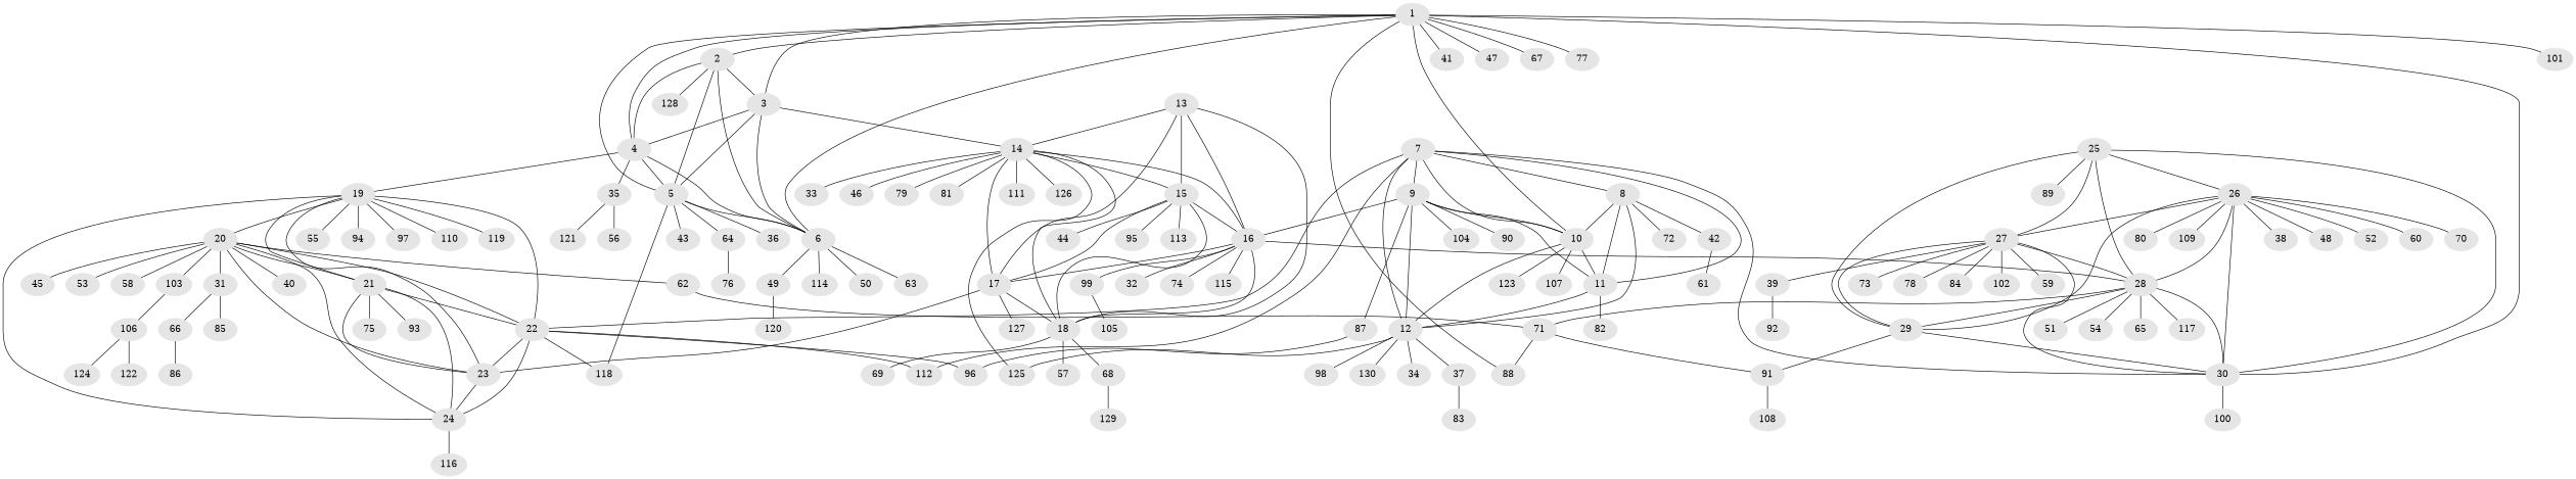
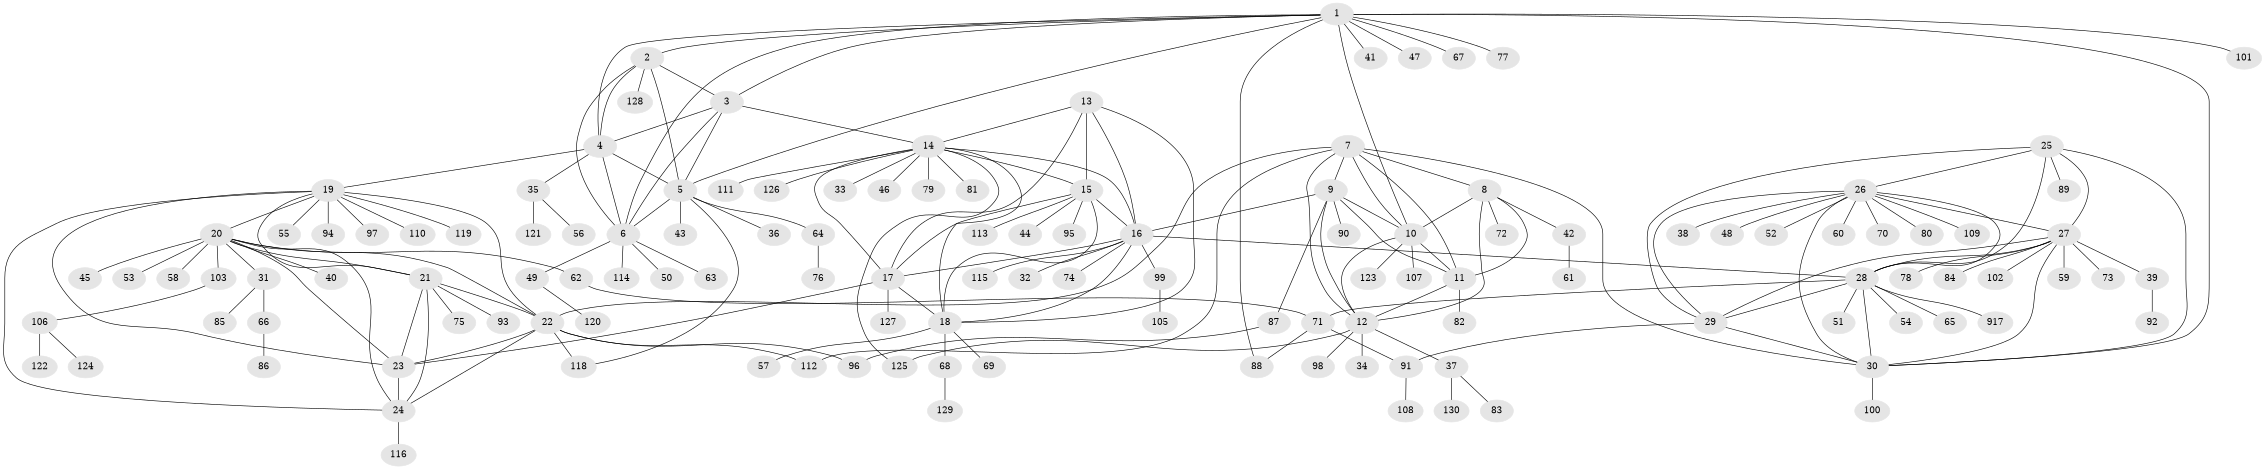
  graph {
    node [color=gray90 style=filled]
    1
    2
    3
    4
    5
    6
    10
    30
    41
    47
    67
    77
    88
    101
    128
    14
    19
    35
    36
    43
    64
    118
    49
    50
    63
    114
    11
    12
    107
    123
    100
    16
    125
    15
    17
    18
    33
    46
    79
    81
    111
    126
    22
    23
    20
    21
    24
    55
    94
    97
    110
    119
    56
    121
    76
    120
    7
    8
    9
    112
    42
    72
    87
    90
-   104
    82
    34
    37
    98
    130
    96
    61
    28
    32
    74
    99
    115
    83
    13
    44
    95
    113
    127
    57
    68
    69
    29
    51
    54
    65
    71
-   117
+   117 [label=917]
    105
    129
    31
    40
    45
    53
    58
    62
    103
    75
    93
    116
    66
    85
    106
    25
    26
    27
    89
    38
    48
    52
    60
    70
    80
    109
    39
    59
    73
    78
    84
    102
    91
    92
    108
    86
    122
    124
    1 -- 2
    1 -- 3
    1 -- 4
    1 -- 5
    1 -- 6
    1 -- 10
    1 -- 30
    1 -- 41
    1 -- 47
    1 -- 67
    1 -- 77
    1 -- 88
    1 -- 101
    2 -- 3
    2 -- 4
    2 -- 5
    2 -- 6
    2 -- 128
    3 -- 4
    3 -- 5
    3 -- 6
    3 -- 14
    4 -- 5
    4 -- 6
    4 -- 19
    4 -- 35
    5 -- 6
    5 -- 36
    5 -- 43
    5 -- 64
    5 -- 118
    6 -- 49
    6 -- 50
    6 -- 63
    6 -- 114
    10 -- 11
    10 -- 12
    10 -- 107
    10 -- 123
    30 -- 100
    14 -- 16
    14 -- 125
    14 -- 15
    14 -- 17
    14 -- 18
    14 -- 33
    14 -- 46
    14 -- 79
    14 -- 81
    14 -- 111
    14 -- 126
    19 -- 22
    19 -- 23
    19 -- 20
    19 -- 21
    19 -- 24
    19 -- 55
    19 -- 94
    19 -- 97
    19 -- 110
    19 -- 119
    35 -- 56
    35 -- 121
    64 -- 76
    49 -- 120
    11 -- 12
    11 -- 82
    12 -- 125
    12 -- 34
    12 -- 37
    12 -- 98
-   12 -- 130
+   37 -- 130
    16 -- 17
    16 -- 18
    16 -- 28
    16 -- 32
    16 -- 74
    16 -- 99
    16 -- 115
    15 -- 16
    15 -- 17
    15 -- 18
    15 -- 44
    15 -- 95
    15 -- 113
    17 -- 18
    17 -- 23
    17 -- 127
    18 -- 57
    18 -- 68
    18 -- 69
    22 -- 118
    22 -- 23
    22 -- 24
    22 -- 112
    22 -- 96
    23 -- 24
    20 -- 22
    20 -- 23
    20 -- 21
    20 -- 24
    20 -- 31
    20 -- 40
    20 -- 45
    20 -- 53
    20 -- 58
    20 -- 62
    20 -- 103
    21 -- 22
    21 -- 23
    21 -- 24
    21 -- 75
    21 -- 93
    24 -- 116
    7 -- 10
    7 -- 30
    7 -- 11
    7 -- 12
    7 -- 22
    7 -- 8
    7 -- 9
    7 -- 112
    8 -- 10
    8 -- 11
    8 -- 12
    8 -- 42
    8 -- 72
    9 -- 10
    9 -- 11
    9 -- 12
    9 -- 16
    9 -- 87
    9 -- 90
-   9 -- 104
    42 -- 61
    87 -- 96
    37 -- 83
    28 -- 30
    28 -- 29
    28 -- 51
    28 -- 54
    28 -- 65
    28 -- 71
    28 -- 117
    99 -- 105
    13 -- 14
    13 -- 16
    13 -- 15
    13 -- 17
    13 -- 18
    68 -- 129
    29 -- 30
    29 -- 91
    71 -- 88
    71 -- 91
    31 -- 66
    31 -- 85
    62 -- 71
    103 -- 106
    66 -- 86
    106 -- 122
    106 -- 124
    25 -- 30
    25 -- 28
    25 -- 29
    25 -- 26
    25 -- 27
    25 -- 89
    26 -- 30
    26 -- 28
    26 -- 29
    26 -- 27
    26 -- 38
    26 -- 48
    26 -- 52
    26 -- 60
    26 -- 70
    26 -- 80
    26 -- 109
    27 -- 30
    27 -- 28
    27 -- 29
    27 -- 39
    27 -- 59
    27 -- 73
    27 -- 78
    27 -- 84
    27 -- 102
    39 -- 92
    91 -- 108
  }
